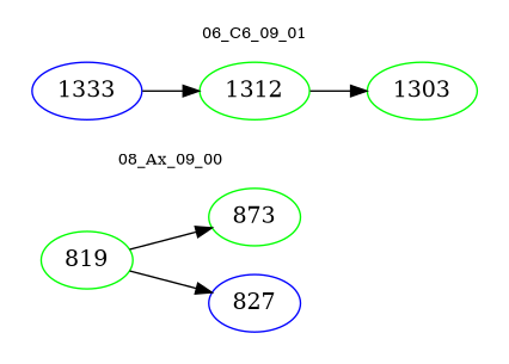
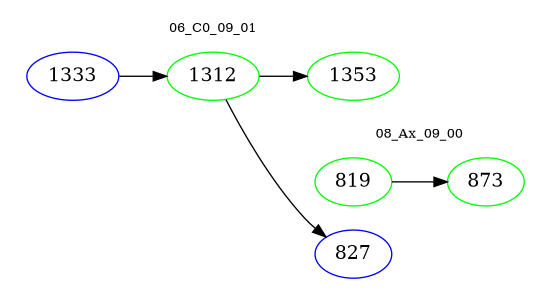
  digraph {
    rankdir=LR
    node [color=green]
    edge [color=black]
    n1 [label=819]
    n2 [color=blue label=827]
    n3 [label=873]
    n4 [label=1312]
    n5 [color=blue label=1333]
-   n6 [label=1303]
+   n6 [label=1353]
    subgraph cluster_1 {
      color=white
      fontsize=10
      label="08_Ax_09_00"
      n1
      n2
      n3
    }
    subgraph cluster_2 {
      color=white
      fontsize=10
-     label="06_C6_09_01"
+     label="06_C0_09_01"
      n4
      n5
      n6
    }
-   n1 -> n2
+   n4 -> n2
    n1 -> n3
    n4 -> n6
    n5 -> n4
  }
